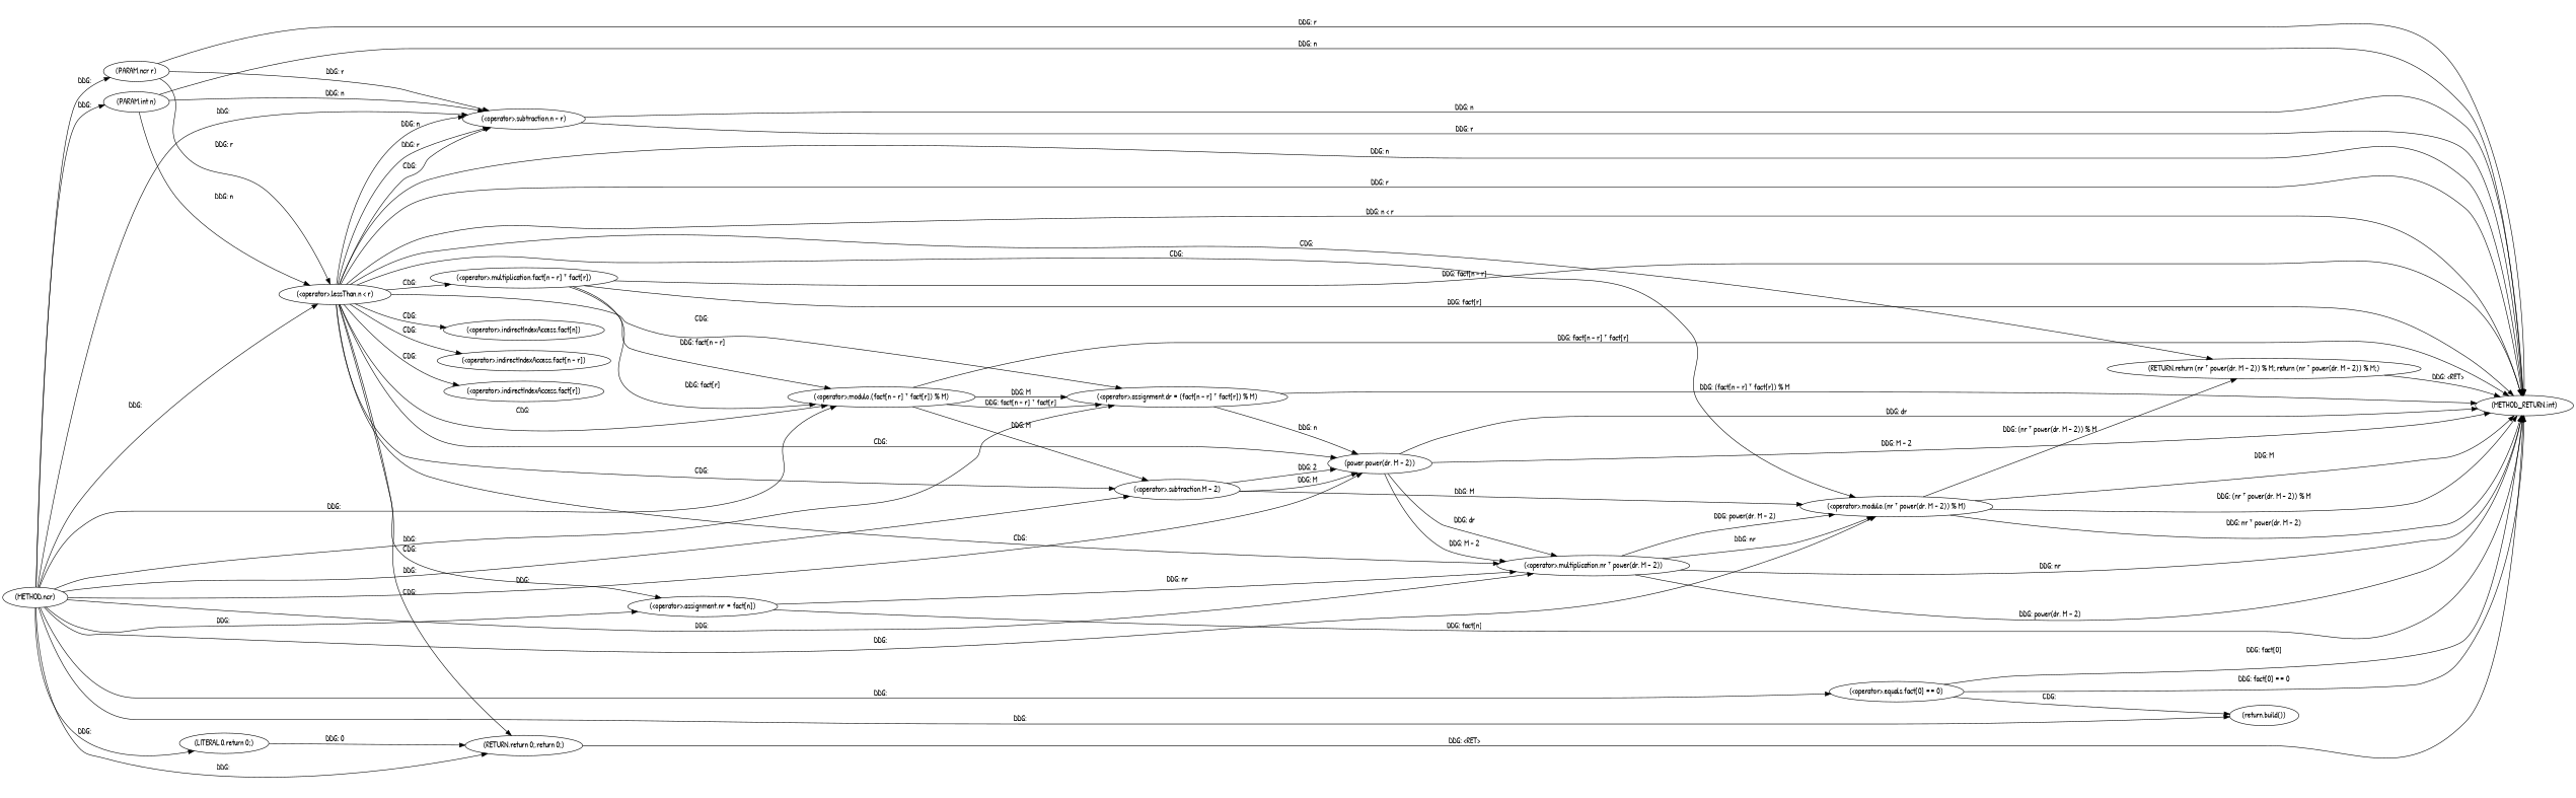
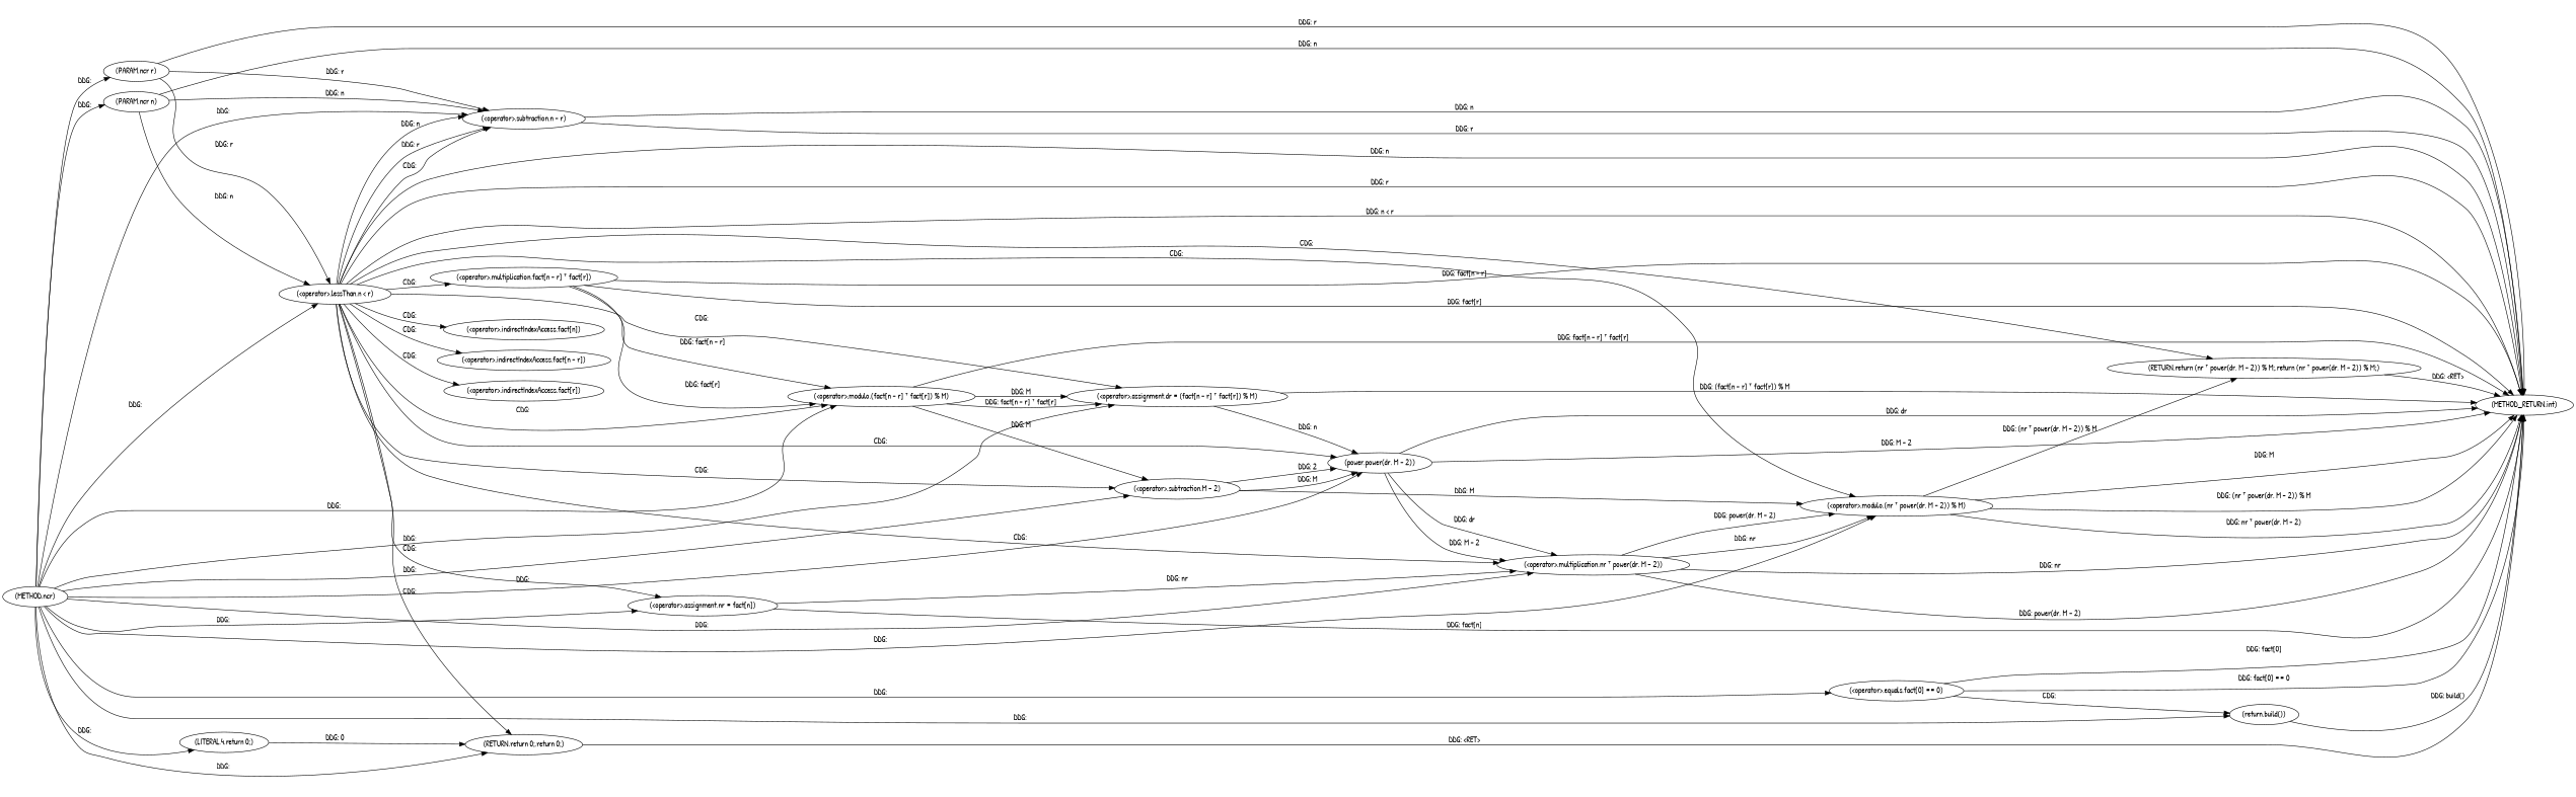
  digraph {
    fontname="Patrick Hand"
    rankdir=LR
    node [fontname="Patrick Hand"]
    edge [fontname="Patrick Hand"]
    n1 [label="(METHOD,ncr)"]
-   n2 [label="(PARAM,int n)"]
+   n2 [label="(PARAM,ncr n)"]
    n3 [label="(PARAM,ncr r)"]
    n4 [label="(<operator>.assignment,nr = fact[n])"]
    n5 [label="(<operator>.assignment,dr = (fact[n - r] * fact[r]) % M)"]
    n6 [label="(<operator>.equals,fact[0] == 0)"]
    n7 [label="(return,build())"]
    n8 [label="(<operator>.lessThan,n < r)"]
    n9 [label="(RETURN,return 0;,return 0;)"]
    n10 [label="(<operator>.modulo,(nr * power(dr, M - 2)) % M)"]
-   n11 [label="(LITERAL,0,return 0;)"]
+   n11 [label="(LITERAL,4,return 0;)"]
    n12 [label="(<operator>.modulo,(fact[n - r] * fact[r]) % M)"]
    n13 [label="(<operator>.multiplication,nr * power(dr, M - 2))"]
    n14 [label="(power,power(dr, M - 2))"]
    n15 [label="(<operator>.subtraction,n - r)"]
    n16 [label="(<operator>.subtraction,M - 2)"]
    n17 [label="(METHOD_RETURN,int)"]
    n18 [label="(RETURN,return (nr * power(dr, M - 2)) % M;,return (nr * power(dr, M - 2)) % M;)"]
    n19 [label="(<operator>.multiplication,fact[n - r] * fact[r])"]
    n20 [label="(<operator>.indirectIndexAccess,fact[n])"]
    n21 [label="(<operator>.indirectIndexAccess,fact[n - r])"]
    n22 [label="(<operator>.indirectIndexAccess,fact[r])"]
    n1 -> n2 [label="DDG: "]
    n1 -> n3 [label="DDG: "]
    n1 -> n4 [label="DDG: "]
    n1 -> n5 [label="DDG: "]
    n1 -> n6 [label="DDG: "]
    n1 -> n7 [label="DDG: "]
    n1 -> n8 [label="DDG: "]
    n1 -> n9 [label="DDG: "]
    n1 -> n10 [label="DDG: "]
    n1 -> n11 [label="DDG: "]
    n1 -> n12 [label="DDG: "]
    n1 -> n13 [label="DDG: "]
    n1 -> n14 [label="DDG: "]
    n1 -> n15 [label="DDG: "]
    n1 -> n16 [label="DDG: "]
    n2 -> n8 [label="DDG: n"]
    n2 -> n15 [label="DDG: n"]
    n2 -> n17 [label="DDG: n"]
    n3 -> n8 [label="DDG: r"]
    n3 -> n15 [label="DDG: r"]
    n3 -> n17 [label="DDG: r"]
    n4 -> n13 [label="DDG: nr"]
    n4 -> n17 [label="DDG: fact[n]"]
    n5 -> n14 [label="DDG: n"]
    n5 -> n17 [label="DDG: (fact[n - r] * fact[r]) % M"]
    n6 -> n7 [label="CDG: "]
    n6 -> n17 [label="DDG: fact[0]"]
    n6 -> n17 [label="DDG: fact[0] == 0"]
+   n7 -> n17 [label="DDG: build()"]
    n8 -> n4 [label="CDG: "]
    n8 -> n5 [label="CDG: "]
    n8 -> n9 [label="CDG: "]
    n8 -> n10 [label="CDG: "]
    n8 -> n12 [label="CDG: "]
    n8 -> n13 [label="CDG: "]
    n8 -> n14 [label="CDG: "]
    n8 -> n15 [label="DDG: n"]
    n8 -> n15 [label="DDG: r"]
    n8 -> n15 [label="CDG: "]
    n8 -> n16 [label="CDG: "]
    n8 -> n17 [label="DDG: n"]
    n8 -> n17 [label="DDG: r"]
    n8 -> n17 [label="DDG: n < r"]
    n8 -> n18 [label="CDG: "]
    n8 -> n19 [label="CDG: "]
    n8 -> n20 [label="CDG: "]
    n8 -> n21 [label="CDG: "]
    n8 -> n22 [label="CDG: "]
    n9 -> n17 [label="DDG: <RET>"]
    n10 -> n17 [label="DDG: nr * power(dr, M - 2)"]
    n10 -> n17 [label="DDG: M"]
    n10 -> n17 [label="DDG: (nr * power(dr, M - 2)) % M"]
    n10 -> n18 [label="DDG: (nr * power(dr, M - 2)) % M"]
    n11 -> n9 [label="DDG: 0"]
    n12 -> n5 [label="DDG: fact[n - r] * fact[r]"]
    n12 -> n5 [label="DDG: M"]
    n12 -> n16 [label="DDG: M"]
    n12 -> n17 [label="DDG: fact[n - r] * fact[r]"]
    n13 -> n10 [label="DDG: power(dr, M - 2)"]
    n13 -> n10 [label="DDG: nr"]
    n13 -> n17 [label="DDG: nr"]
    n13 -> n17 [label="DDG: power(dr, M - 2)"]
    n14 -> n13 [label="DDG: dr"]
    n14 -> n13 [label="DDG: M - 2"]
    n14 -> n17 [label="DDG: dr"]
    n14 -> n17 [label="DDG: M - 2"]
    n15 -> n17 [label="DDG: n"]
    n15 -> n17 [label="DDG: r"]
    n16 -> n10 [label="DDG: M"]
    n16 -> n14 [label="DDG: 2"]
    n16 -> n14 [label="DDG: M"]
    n18 -> n17 [label="DDG: <RET>"]
    n19 -> n12 [label="DDG: fact[n - r]"]
    n19 -> n12 [label="DDG: fact[r]"]
    n19 -> n17 [label="DDG: fact[n - r]"]
    n19 -> n17 [label="DDG: fact[r]"]
  }
